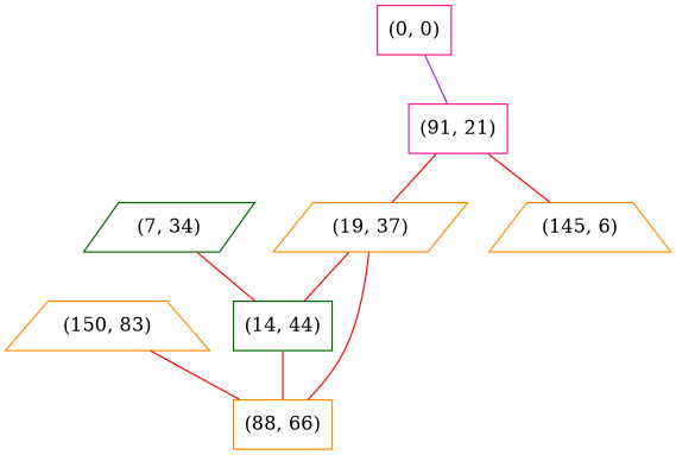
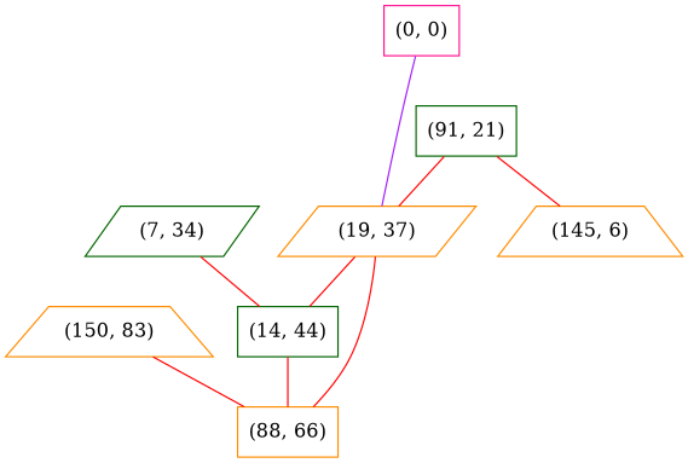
  graph {
    node [color=darkorange shape=box]
    edge [color=red weight=1]
    n1 [label="(150, 83)" shape=trapezium]
    "(88, 66)"
    "(0, 0)" [color=deeppink]
    "(19, 37)" [shape=parallelogram]
    "(14, 44)" [color=darkgreen]
-   "(91, 21)" [color=deeppink]
+   "(91, 21)" [color=darkgreen]
    n7 [label="(145, 6)" shape=trapezium]
    n8 [color=darkgreen label="(7, 34)" shape=parallelogram]
    n1 -- "(88, 66)"
-   "(0, 0)" -- "(91, 21)" [color=purple weight=4]
+   "(0, 0)" -- "(19, 37)" [color=purple weight=4]
    "(19, 37)" -- "(88, 66)"
    "(19, 37)" -- "(14, 44)"
    "(14, 44)" -- "(88, 66)"
    "(91, 21)" -- "(19, 37)"
    "(91, 21)" -- n7
    n8 -- "(14, 44)"
  }
